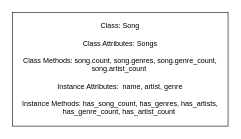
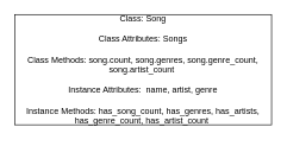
  <mxCell id="0" />
  <mxCell id="1" parent="0" />
- <mxCell id="2" value="Class: Song&lt;br&gt;&lt;br&gt;Class Attributes: Songs&lt;br&gt;&lt;br&gt;Class Methods: song.count, song.genres, song.genre_count, song.artist_count&amp;nbsp;&lt;br&gt;&lt;br&gt;Instance Attributes:&amp;nbsp; name, artist, genre&lt;br&gt;&lt;br&gt;Instance Methods: has_song_count, has_genres, has_artists, has_genre_count, has_artist_count&amp;nbsp;" style="whiteSpace=wrap;html=1;" vertex="1" parent="1"><mxGeometry x="20" y="20" width="360" height="190" as="geometry" /></mxCell>
+ <mxCell id="2" value="Class: Song&lt;br&gt;&lt;br&gt;Class Attributes: Songs&lt;br&gt;&lt;br&gt;Class Methods: song.count, song.genres, song.genre_count, song.artist_count&amp;nbsp;&lt;br&gt;&lt;br&gt;Instance Attributes:&amp;nbsp; name, artist, genre&lt;br&gt;&lt;br&gt;Instance Methods: has_song_count, has_genres, has_artists, has_genre_count, has_artist_count&amp;nbsp;" style="whiteSpace=wrap;html=1;" vertex="1" parent="1"><mxGeometry x="20" y="20" width="360" height="155" as="geometry" /></mxCell>
